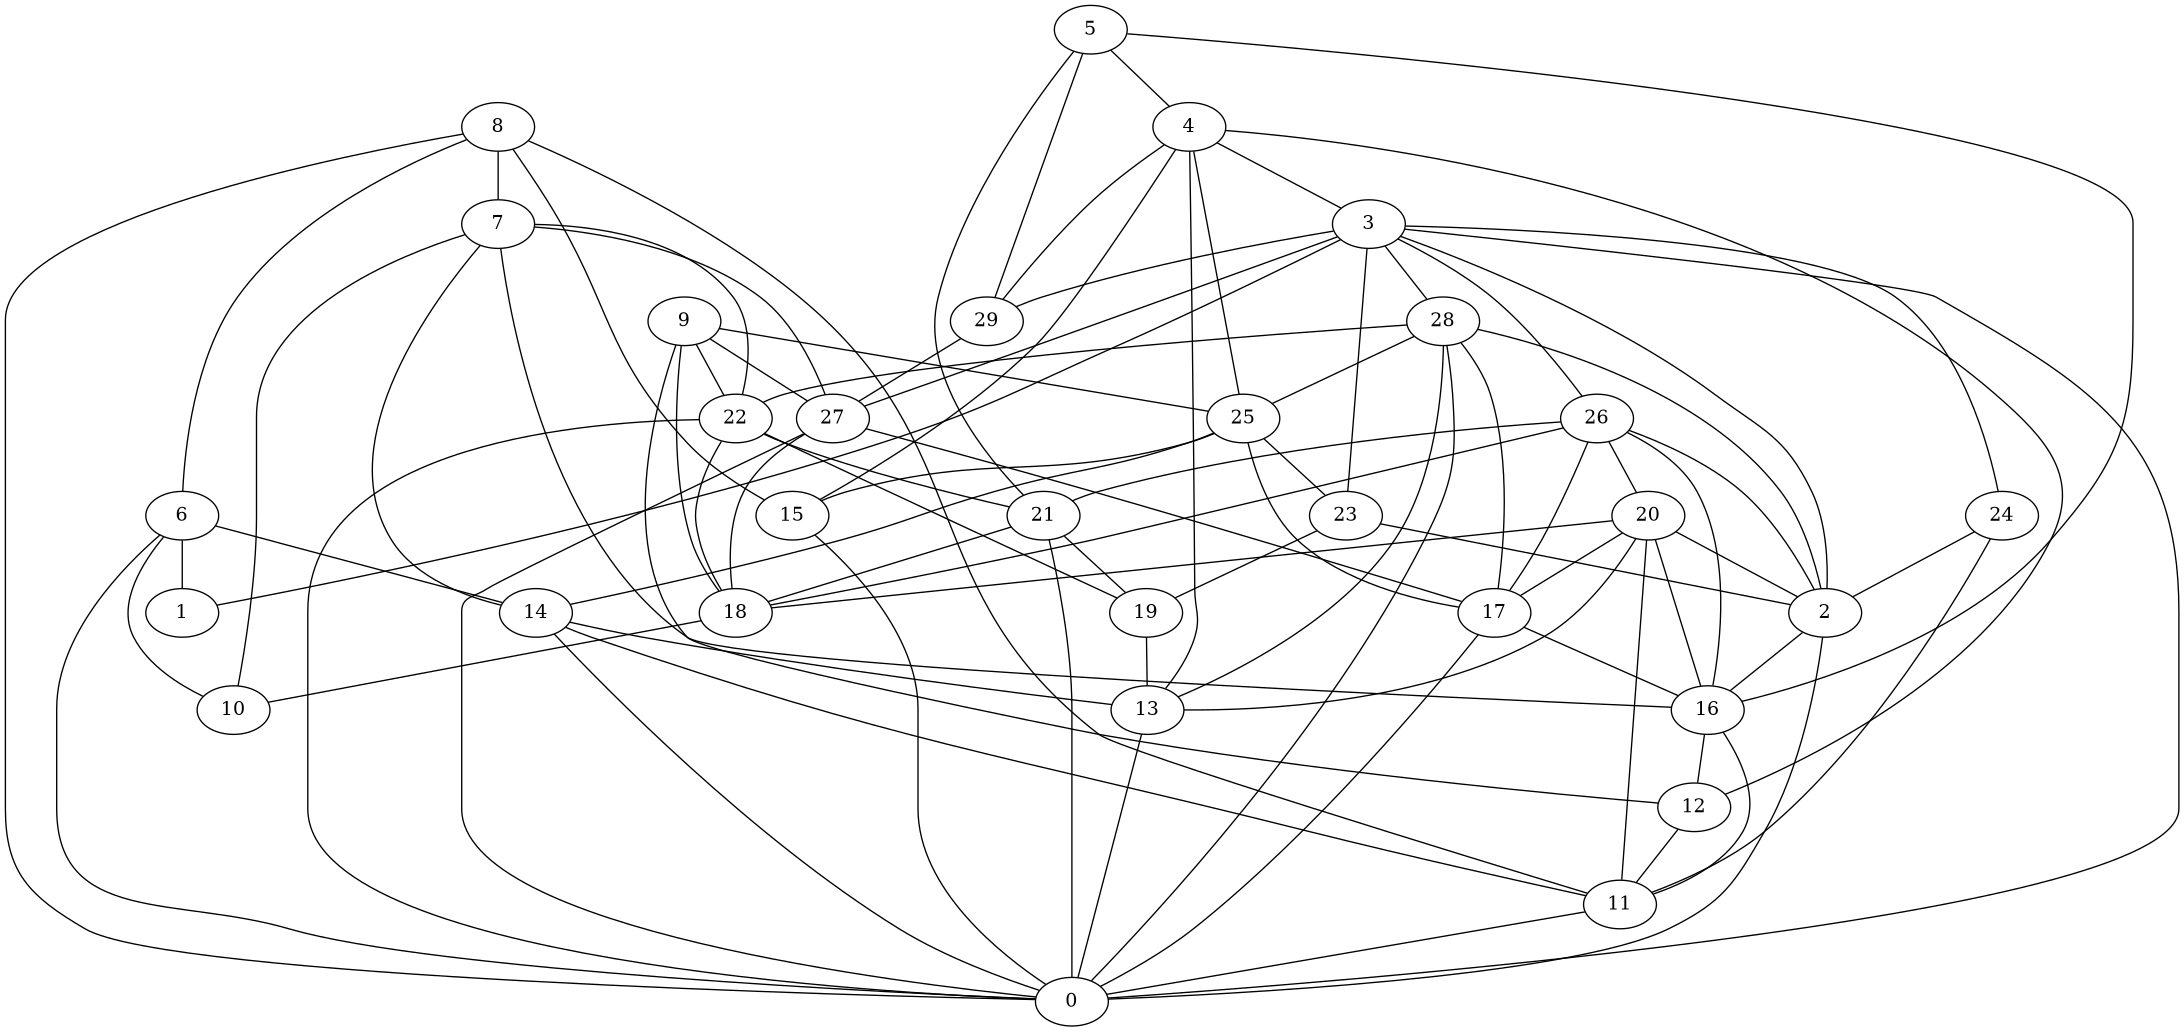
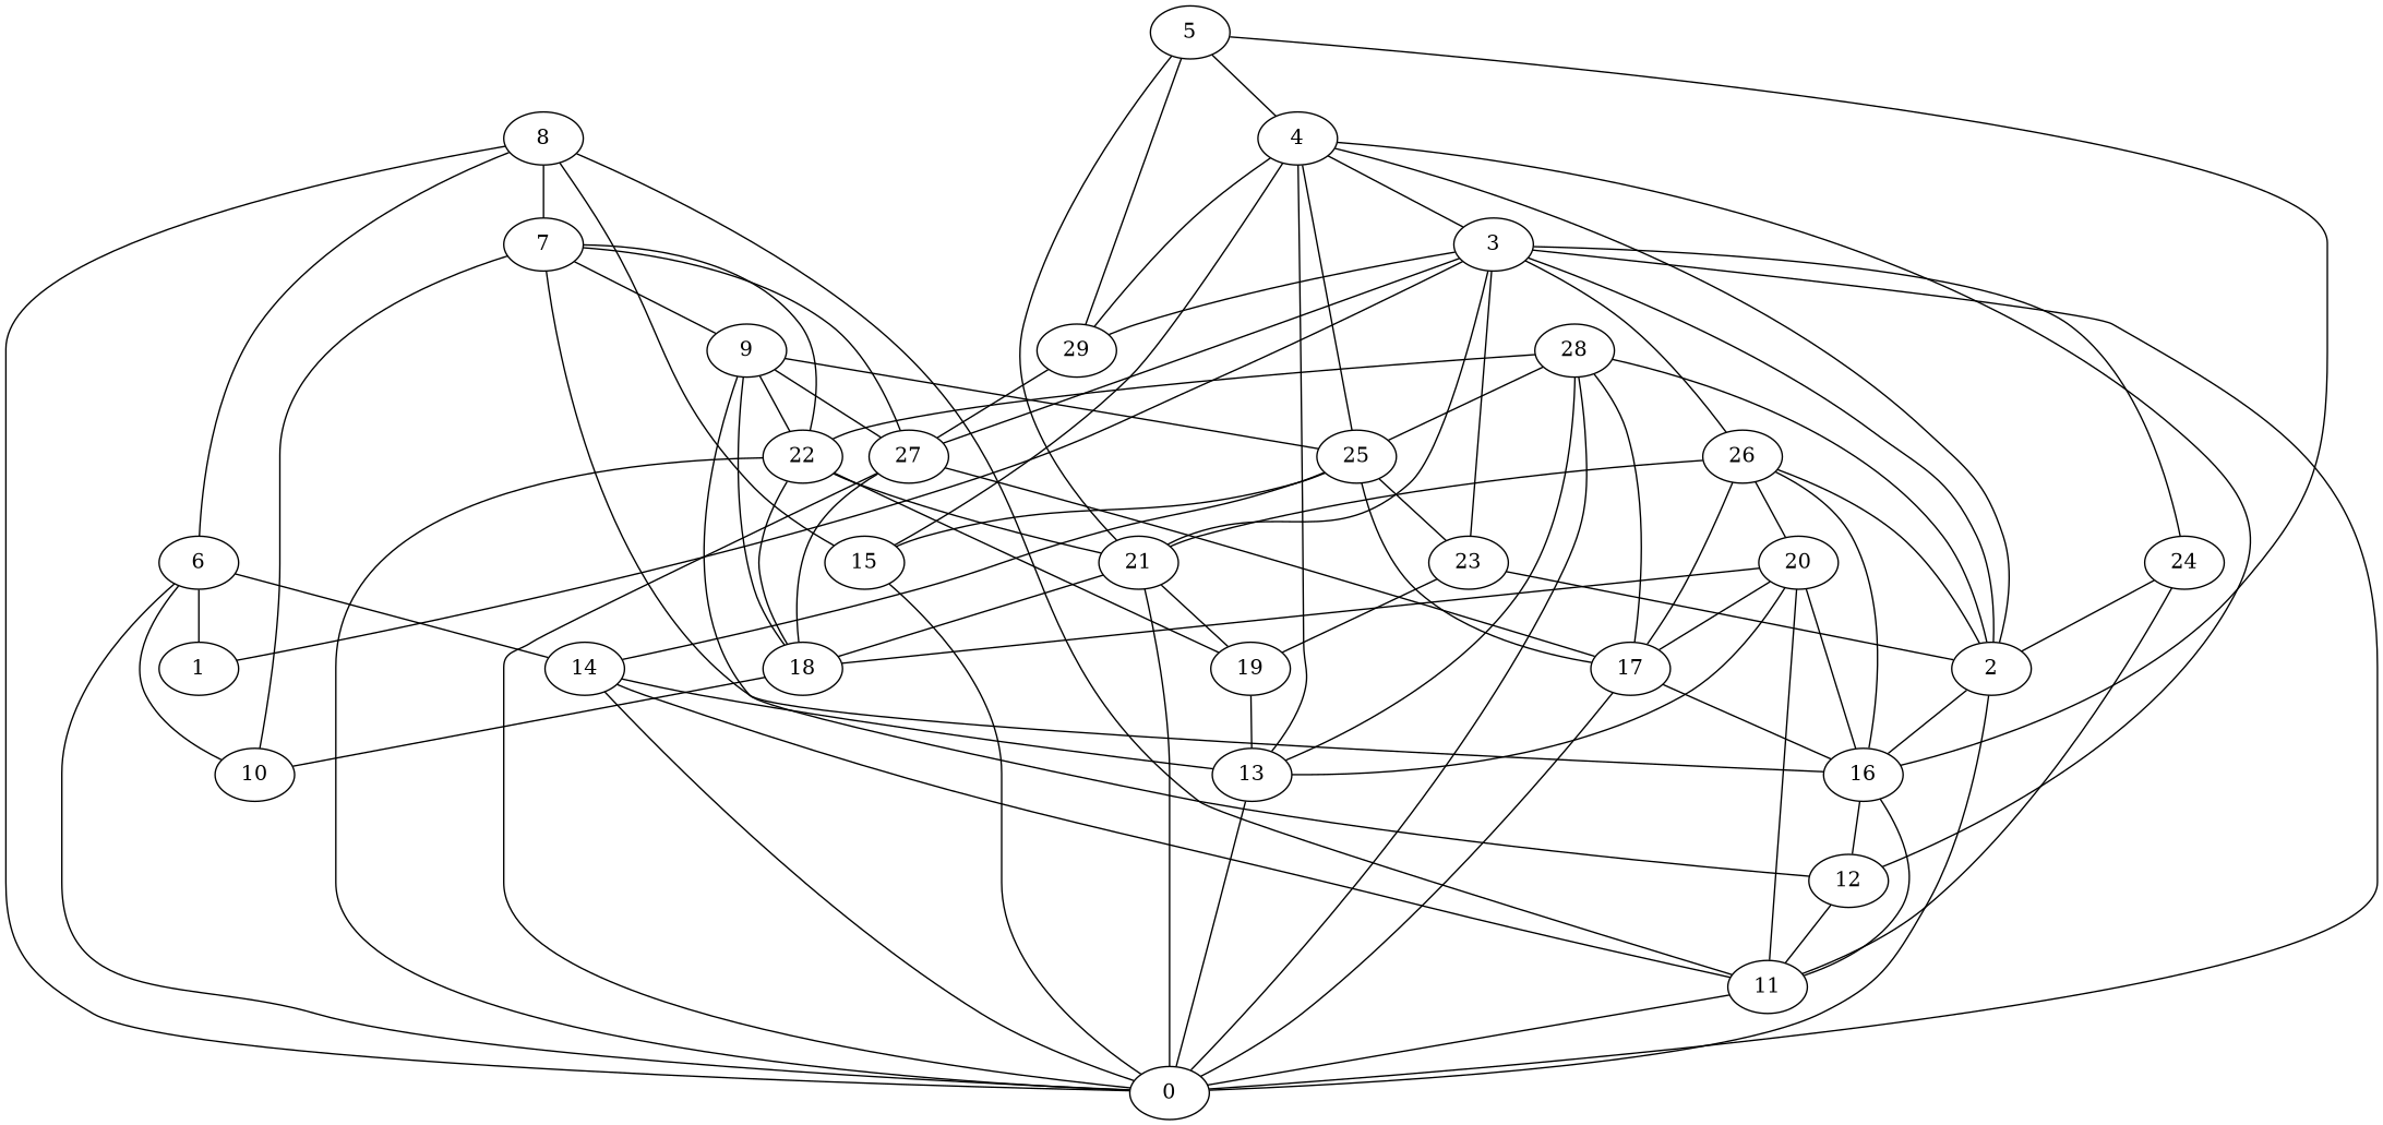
  digraph {
    edge [color=black dir=none]
    13
    0
    26
    21
    16
    22
    20
    2
    18
    19
    5
    4
    29
    3
    25
    15
    12
    11
    9
    27
    17
    28
    7
    10
    14
    6
    1
    23
    24
    8
    subgraph sub_1 {
      13
      0
      26
      21
      16
      22
      20
      2
      18
      19
      5
      4
      29
      3
      25
      15
      12
      11
      9
      27
      17
      28
      7
      10
      14
      6
      1
      23
      24
      8
    }
    13 -> 0
    26 -> 21
    26 -> 16
    26 -> 20
    26 -> 2
-   26 -> 18
    26 -> 17
    21 -> 0
    21 -> 18
    21 -> 19
    16 -> 12
    16 -> 11
    22 -> 0
    22 -> 21
    22 -> 18
    22 -> 19
    20 -> 13
    20 -> 16
    20 -> 18
    20 -> 11
    20 -> 17
    2 -> 0
    2 -> 16
    18 -> 10
    19 -> 13
    5 -> 21
    5 -> 16
    5 -> 4
    5 -> 29
    4 -> 13
-   20 -> 2
+   4 -> 2
    4 -> 29
    4 -> 3
    4 -> 25
    4 -> 15
    4 -> 12
    29 -> 27
    3 -> 0
    3 -> 26
-   3 -> 28
+   3 -> 21
    3 -> 2
    3 -> 29
    3 -> 27
    3 -> 1
    3 -> 23
    3 -> 24
    25 -> 15
    25 -> 17
    25 -> 14
    25 -> 23
    15 -> 0
    12 -> 11
    11 -> 0
    9 -> 22
    9 -> 18
    9 -> 25
    9 -> 12
    9 -> 27
    27 -> 0
    27 -> 18
    27 -> 17
    17 -> 0
    17 -> 16
    28 -> 13
    28 -> 0
    28 -> 22
    28 -> 2
    28 -> 25
    28 -> 17
    7 -> 16
    7 -> 22
    7 -> 27
    7 -> 10
-   7 -> 14
+   7 -> 9
    14 -> 13
    14 -> 0
    14 -> 11
    6 -> 0
    6 -> 10
    6 -> 14
    6 -> 1
    23 -> 2
    23 -> 19
    24 -> 2
    24 -> 11
    8 -> 0
    8 -> 15
    8 -> 11
    8 -> 7
    8 -> 6
  }
